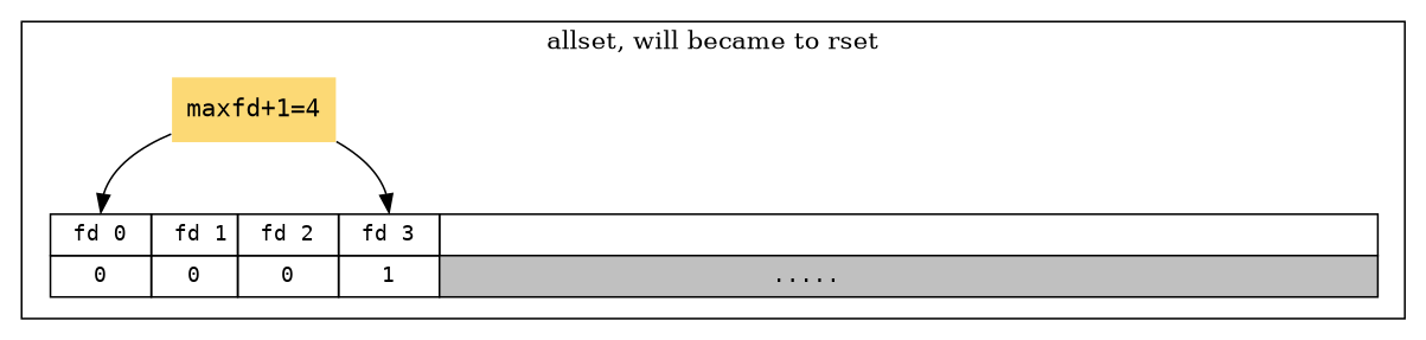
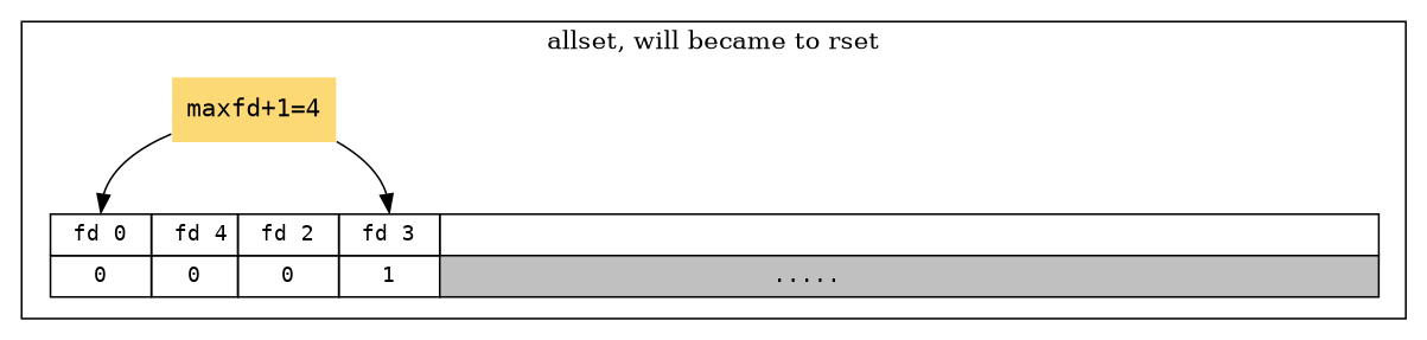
  digraph {
    node [fontname="Consolas,Monaco" shape=plaintext]
-   n1 [fontsize=12 label=<                <TABLE BORDER="0" CELLBORDER="1" CELLSPACING="0" CELLPADDING="4" WIDTH="10">                <TR>                <TD port ="f0"> fd 0 </TD>                <TD> fd 1</TD>                <TD> fd 2 </TD>                <TD port = "f3"> fd 3 </TD>                <TD >                &nbsp;&nbsp;&nbsp;&nbsp;&nbsp;&nbsp;&nbsp;&nbsp;                &nbsp;&nbsp;&nbsp;&nbsp;&nbsp;&nbsp;&nbsp;                </TD>                </TR>                <TR>                <TD> 0 </TD>                <TD> 0 </TD>                <TD> 0 </TD>                <TD> 1 </TD>                <TD bgcolor="grey">                &nbsp;&nbsp;&nbsp;&nbsp;&nbsp;&nbsp;&nbsp;&nbsp;.....                &nbsp;&nbsp;&nbsp;&nbsp;&nbsp;&nbsp;&nbsp;                </TD>                </TR>                </TABLE>>]
+   n1 [fontsize=12 label=<                <TABLE BORDER="0" CELLBORDER="1" CELLSPACING="0" CELLPADDING="4" WIDTH="10">                <TR>                <TD port ="f0"> fd 0 </TD>                <TD> fd 4</TD>                <TD> fd 2 </TD>                <TD port = "f3"> fd 3 </TD>                <TD >                &nbsp;&nbsp;&nbsp;&nbsp;&nbsp;&nbsp;&nbsp;&nbsp;                &nbsp;&nbsp;&nbsp;&nbsp;&nbsp;&nbsp;&nbsp;                </TD>                </TR>                <TR>                <TD> 0 </TD>                <TD> 0 </TD>                <TD> 0 </TD>                <TD> 1 </TD>                <TD bgcolor="grey">                &nbsp;&nbsp;&nbsp;&nbsp;&nbsp;&nbsp;&nbsp;&nbsp;.....                &nbsp;&nbsp;&nbsp;&nbsp;&nbsp;&nbsp;&nbsp;                </TD>                </TR>                </TABLE>>]
    "maxfd+1=4" [fillcolor="#FCD975" fontsize=14 penwidth=3 style=filled]
    subgraph cluster_1 {
      label="allset, will became to rset"
      n1
      "maxfd+1=4"
    }
    "maxfd+1=4" -> n1 [headport=f0 penwidth=1]
    "maxfd+1=4" -> n1 [headport=f3]
  }
